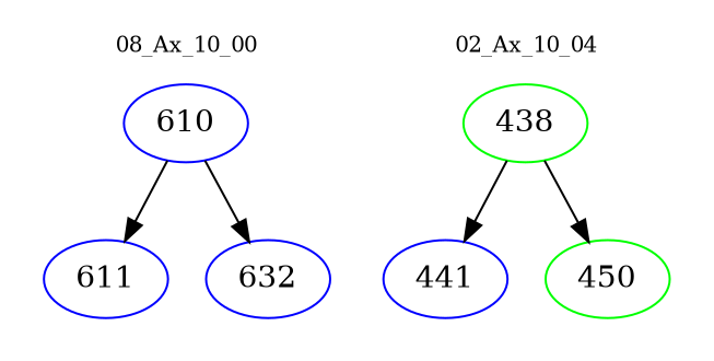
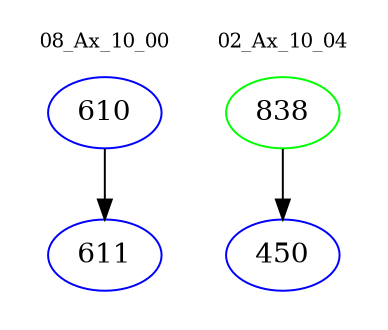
  digraph {
    node [color=blue]
    edge [color=black]
    n1 [label=610]
    n2 [label=611]
-   n3 [label=632]
-   n4 [color=green label=438]
-   n5 [label=441]
-   n6 [color=green label=450]
+   n4 [color=green label=838]
+   n6 [label=450]
    subgraph cluster_1 {
      color=white
      fontsize=10
      label="08_Ax_10_00"
      n1
      n2
-     n3
    }
    subgraph cluster_2 {
      color=white
      fontsize=10
      label="02_Ax_10_04"
      n4
-     n5
      n6
    }
    n1 -> n2
-   n1 -> n3
-   n4 -> n5
    n4 -> n6
  }
